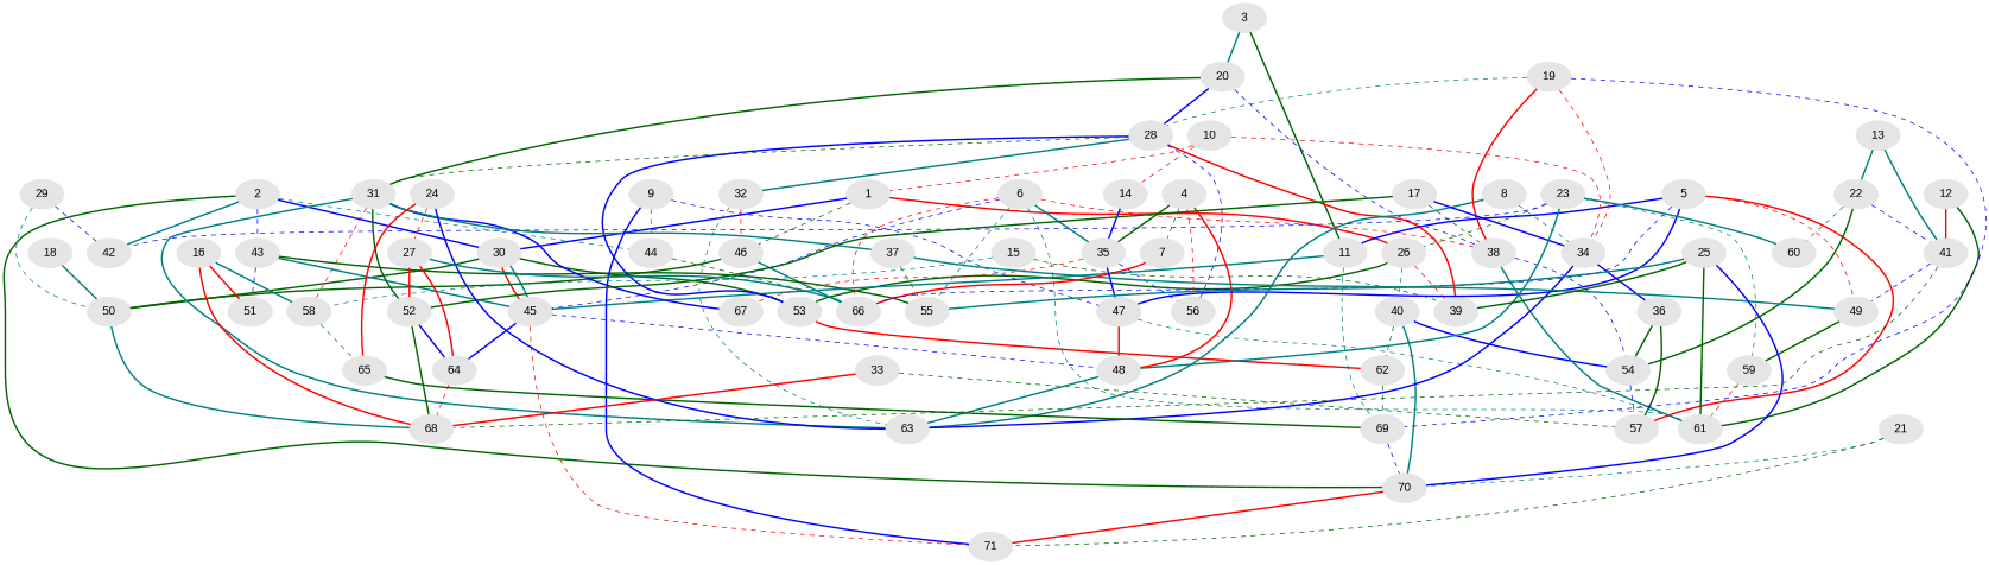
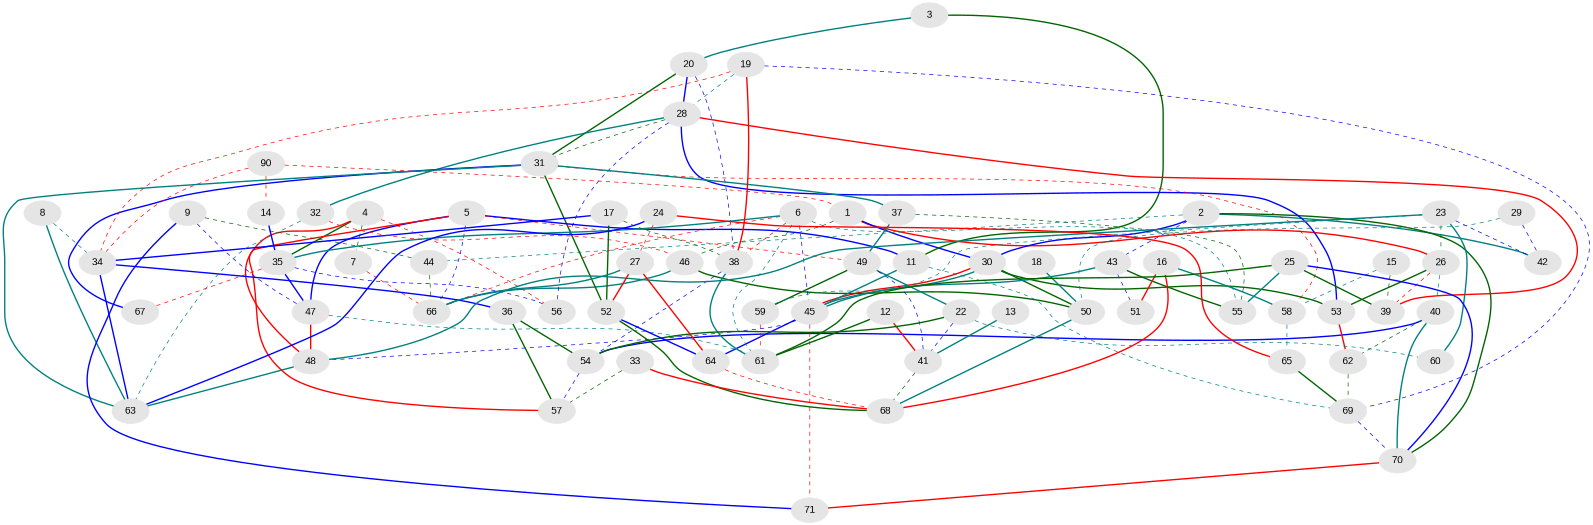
  graph {
    fontname="Liberation Sans"
    node [color=gray90 fontname="Liberation Sans" style=filled]
    edge [color=teal fontname="Liberation Sans" style=bold]
    1
    26
    30
    46
    39
    40
    53
    45
    50
    66
    2
    42
    43
    44
    70
    55
    51
    71
    3
    11
    20
    69
    38
    28
    31
    4
    7
    35
    48
    56
    47
    67
    63
    5
    49
    57
    61
    59
    6
    54
    64
    8
    34
    36
    9
-   10
+   10 [label=90]
    14
    16
    58
    68
    12
    41
    13
    22
    60
    15
    65
    17
    52
    18
    19
    32
    37
-   21
    23
    24
    27
    25
    62
    29
    33
    1 -- 26 [color=red]
    1 -- 30 [color=blue]
    1 -- 46 [color=darkgreen style=dashed]
    26 -- 39 [color=red style=dashed]
    26 -- 40 [style=dashed]
    26 -- 53 [color=darkgreen]
    30 -- 53 [color=darkgreen]
    30 -- 45 [color=red]
    30 -- 45
    30 -- 50 [color=darkgreen]
    46 -- 50 [color=darkgreen]
    46 -- 66
    40 -- 70
    40 -- 54 [color=blue]
    40 -- 62 [color=darkgreen style=dashed]
    53 -- 62 [color=red]
    45 -- 71 [color=red style=dashed]
    45 -- 48 [color=blue style=dashed]
    45 -- 64 [color=blue]
    50 -- 68
    2 -- 30 [color=blue]
    2 -- 42
    2 -- 43 [color=blue style=dashed]
    2 -- 44 [style=dashed]
    2 -- 70 [color=darkgreen]
    43 -- 45
    43 -- 55 [color=darkgreen]
    43 -- 51 [color=blue style=dashed]
    44 -- 66 [color=darkgreen style=dashed]
    70 -- 71 [color=red]
    3 -- 11 [color=darkgreen]
    3 -- 20
    11 -- 45
    11 -- 69 [style=dashed]
    20 -- 38 [color=blue style=dashed]
    20 -- 28 [color=blue]
    20 -- 31 [color=darkgreen]
    69 -- 70 [color=blue style=dashed]
    38 -- 61
    38 -- 54 [color=blue style=dashed]
    28 -- 39 [color=red]
    28 -- 53 [color=blue]
    28 -- 31 [color=darkgreen style=dashed]
    28 -- 56 [color=blue style=dashed]
    28 -- 32
    31 -- 67 [color=blue]
    31 -- 63
    31 -- 58 [color=red style=dashed]
    31 -- 52 [color=darkgreen]
    31 -- 37
    4 -- 7 [color=darkgreen style=dashed]
    4 -- 35 [color=darkgreen]
    4 -- 48 [color=red]
    4 -- 56 [color=red style=dashed]
-   7 -- 66 [color=red]
+   7 -- 66 [color=red style=dashed]
    35 -- 56 [color=blue style=dashed]
    35 -- 47 [color=blue]
    35 -- 67 [color=red style=dashed]
    48 -- 63
    47 -- 48 [color=red]
    47 -- 61 [style=dashed]
    5 -- 66 [color=blue style=dashed]
    5 -- 11 [color=blue]
    5 -- 47 [color=blue]
    5 -- 49 [color=red style=dashed]
    5 -- 57 [color=red]
    49 -- 59 [color=darkgreen]
    59 -- 61 [color=red style=dashed]
    6 -- 45 [color=blue style=dashed]
    6 -- 66 [color=red style=dashed]
    6 -- 55 [style=dashed]
    6 -- 38 [color=red style=dashed]
    6 -- 35
    6 -- 61 [style=dashed]
    54 -- 57 [color=blue style=dashed]
    64 -- 68 [color=red style=dashed]
    8 -- 63
    8 -- 34 [style=dashed]
    34 -- 63 [color=blue]
    34 -- 36 [color=blue]
    36 -- 57 [color=darkgreen]
    36 -- 54 [color=darkgreen]
-   9 -- 44 [style=dashed]
+   9 -- 44 [color=darkgreen style=dashed]
    9 -- 71 [color=blue]
    9 -- 47 [color=blue style=dashed]
    10 -- 1 [color=red style=dashed]
    10 -- 34 [color=red style=dashed]
    10 -- 14 [color=red style=dashed]
    14 -- 35 [color=blue]
    16 -- 51 [color=red]
    16 -- 58
    16 -- 68 [color=red]
    58 -- 65 [style=dashed]
    12 -- 61 [color=darkgreen]
    12 -- 41 [color=red]
    41 -- 49 [color=blue style=dashed]
    41 -- 68 [color=darkgreen style=dashed]
    13 -- 41
-   13 -- 22
+   49 -- 22
    22 -- 54 [color=darkgreen]
    22 -- 41 [color=blue style=dashed]
    22 -- 60 [style=dashed]
    15 -- 39 [color=darkgreen style=dashed]
    15 -- 58 [style=dashed]
    65 -- 69 [color=darkgreen]
    17 -- 38 [color=darkgreen style=dashed]
    17 -- 34 [color=blue]
    17 -- 52 [color=darkgreen]
    52 -- 64 [color=blue]
    52 -- 68 [color=darkgreen]
    18 -- 50
    19 -- 69 [color=blue style=dashed]
    19 -- 38 [color=red]
    19 -- 28 [style=dashed]
    19 -- 34 [color=red style=dashed]
    32 -- 46 [color=red style=dashed]
    32 -- 63 [style=dashed]
    37 -- 55 [color=darkgreen style=dashed]
    37 -- 49
-   21 -- 70 [style=dashed]
-   21 -- 71 [color=darkgreen style=dashed]
    23 -- 26 [color=darkgreen style=dashed]
    23 -- 42 [color=blue style=dashed]
    23 -- 48
    23 -- 59 [style=dashed]
    23 -- 60
    24 -- 63 [color=blue]
    24 -- 65 [color=red]
    24 -- 27 [color=red style=dashed]
    27 -- 66
    27 -- 64 [color=red]
    27 -- 52 [color=red]
    25 -- 39 [color=darkgreen]
    25 -- 70 [color=blue]
    25 -- 55
    25 -- 61 [color=darkgreen]
    62 -- 69 [color=darkgreen style=dashed]
    29 -- 50 [style=dashed]
    29 -- 42 [color=blue style=dashed]
    33 -- 57 [color=darkgreen style=dashed]
    33 -- 68 [color=red]
  }
